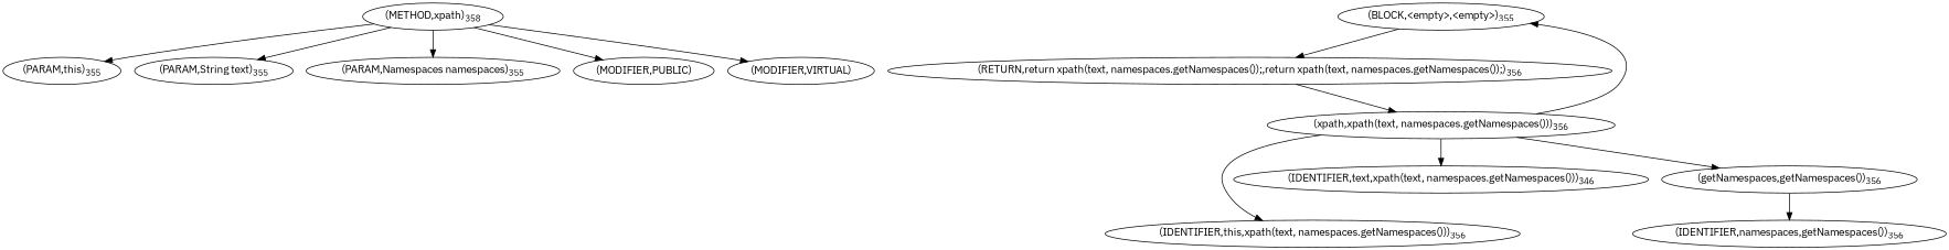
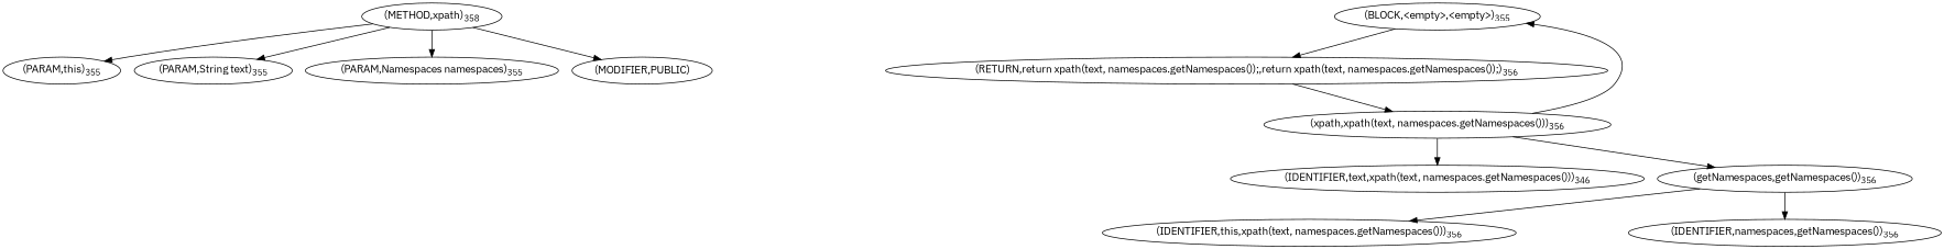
  digraph {
    fontname="IBM Plex Sans"
    node [fontname="IBM Plex Sans"]
    edge [fontname="IBM Plex Sans"]
    n1 [label=<(METHOD,xpath)<SUB>358</SUB>>]
    n2 [label=<(PARAM,this)<SUB>355</SUB>>]
    n3 [label=<(PARAM,String text)<SUB>355</SUB>>]
    n4 [label=<(PARAM,Namespaces namespaces)<SUB>355</SUB>>]
    n5 [label=<(MODIFIER,PUBLIC)>]
-   n6 [label=<(MODIFIER,VIRTUAL)>]
    n7 [label=<(BLOCK,&lt;empty&gt;,&lt;empty&gt;)<SUB>355</SUB>>]
    n8 [label=<(RETURN,return xpath(text, namespaces.getNamespaces());,return xpath(text, namespaces.getNamespaces());)<SUB>356</SUB>>]
    n9 [label=<(xpath,xpath(text, namespaces.getNamespaces()))<SUB>356</SUB>>]
    n10 [label=<(IDENTIFIER,this,xpath(text, namespaces.getNamespaces()))<SUB>356</SUB>>]
    n11 [label=<(IDENTIFIER,text,xpath(text, namespaces.getNamespaces()))<SUB>346</SUB>>]
    n12 [label=<(getNamespaces,getNamespaces())<SUB>356</SUB>>]
    n13 [label=<(IDENTIFIER,namespaces,getNamespaces())<SUB>356</SUB>>]
    n1 -> n2
    n1 -> n3
    n1 -> n4
    n1 -> n5
-   n1 -> n6
    n7 -> n8
    n8 -> n9
    n9 -> n7
-   n9 -> n10
+   n12 -> n10
    n9 -> n11
    n9 -> n12
    n12 -> n13
  }
